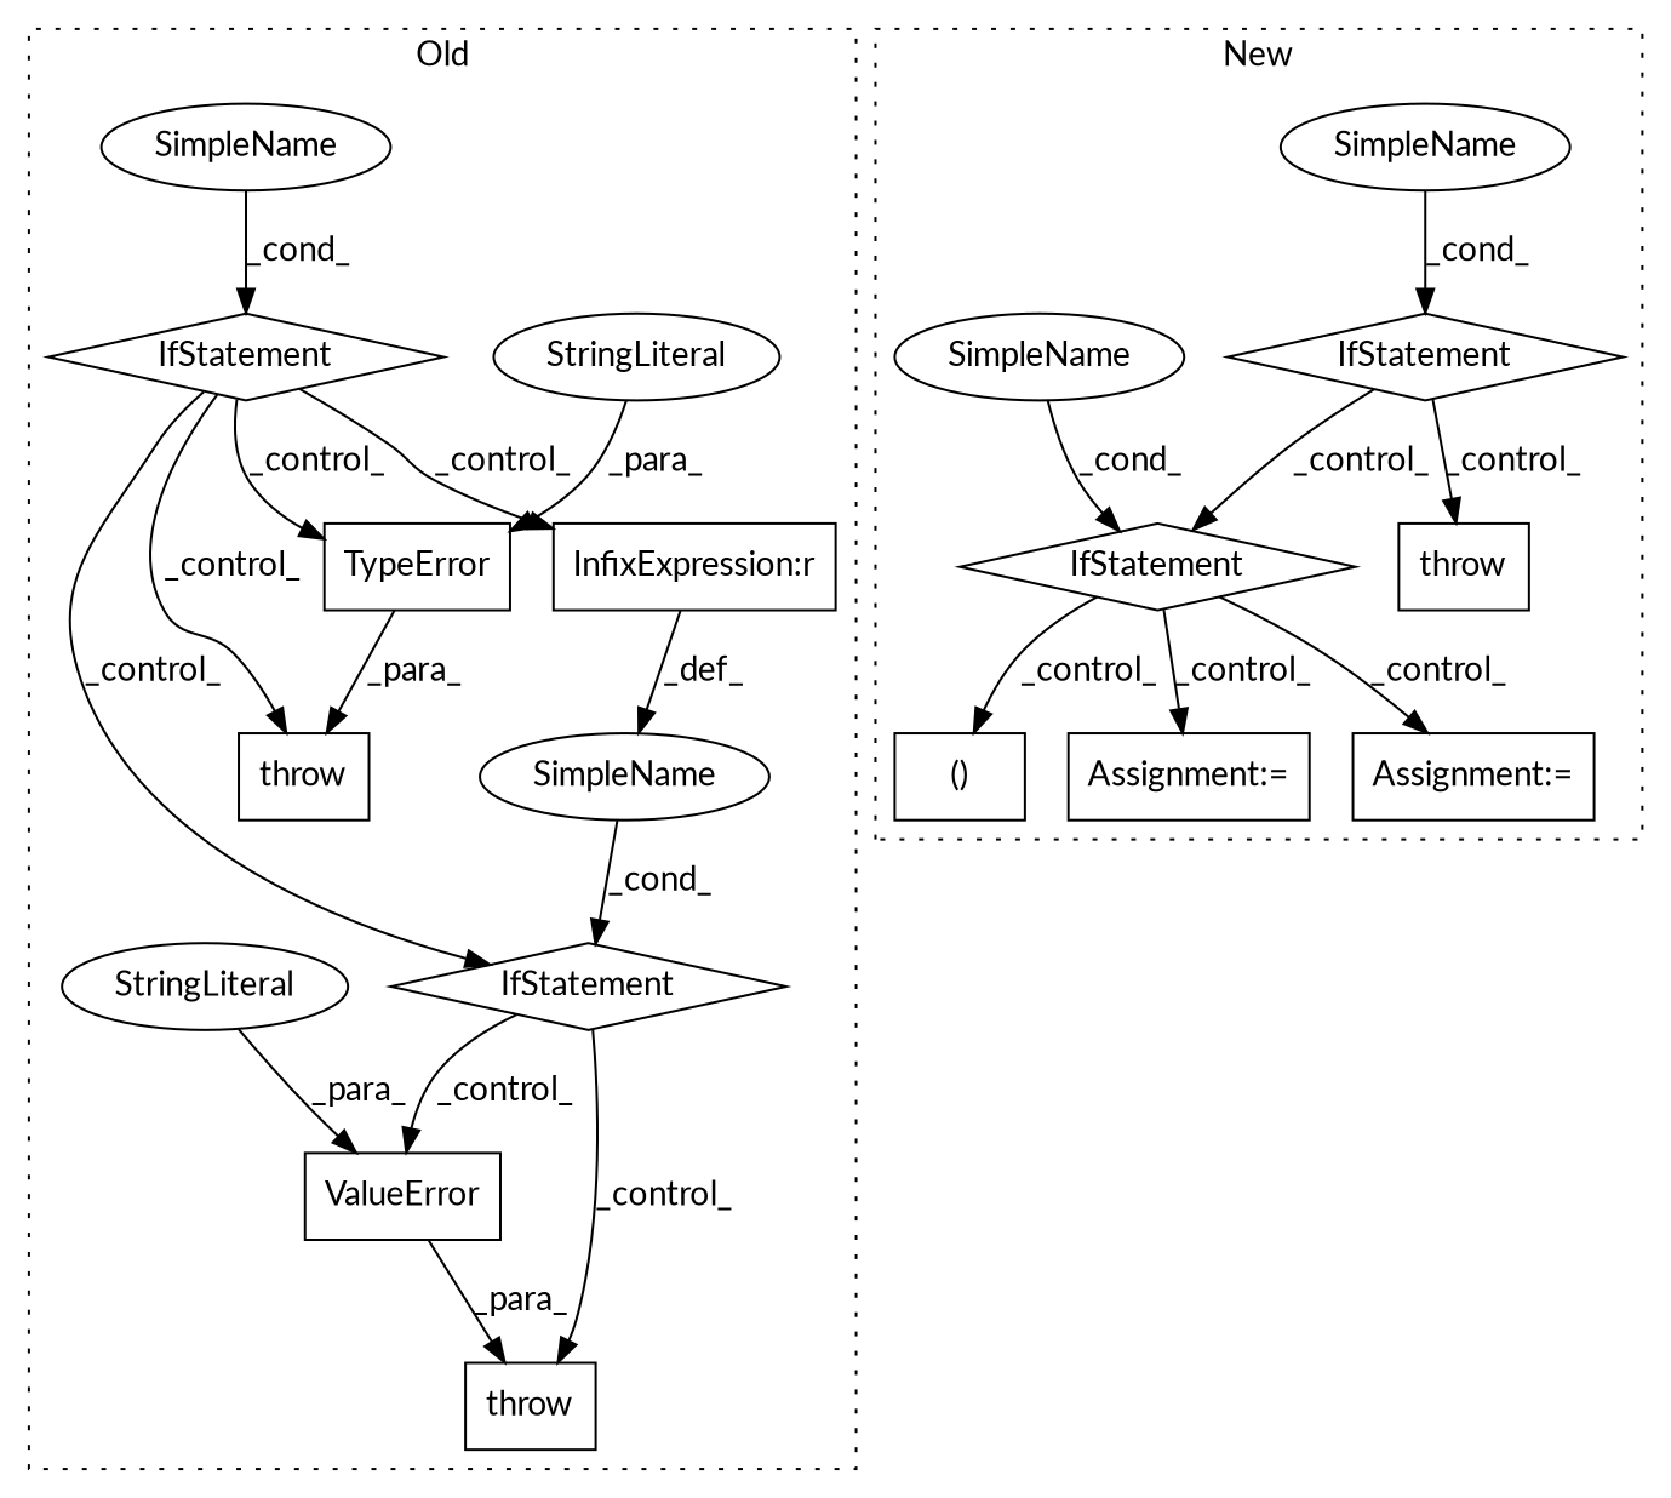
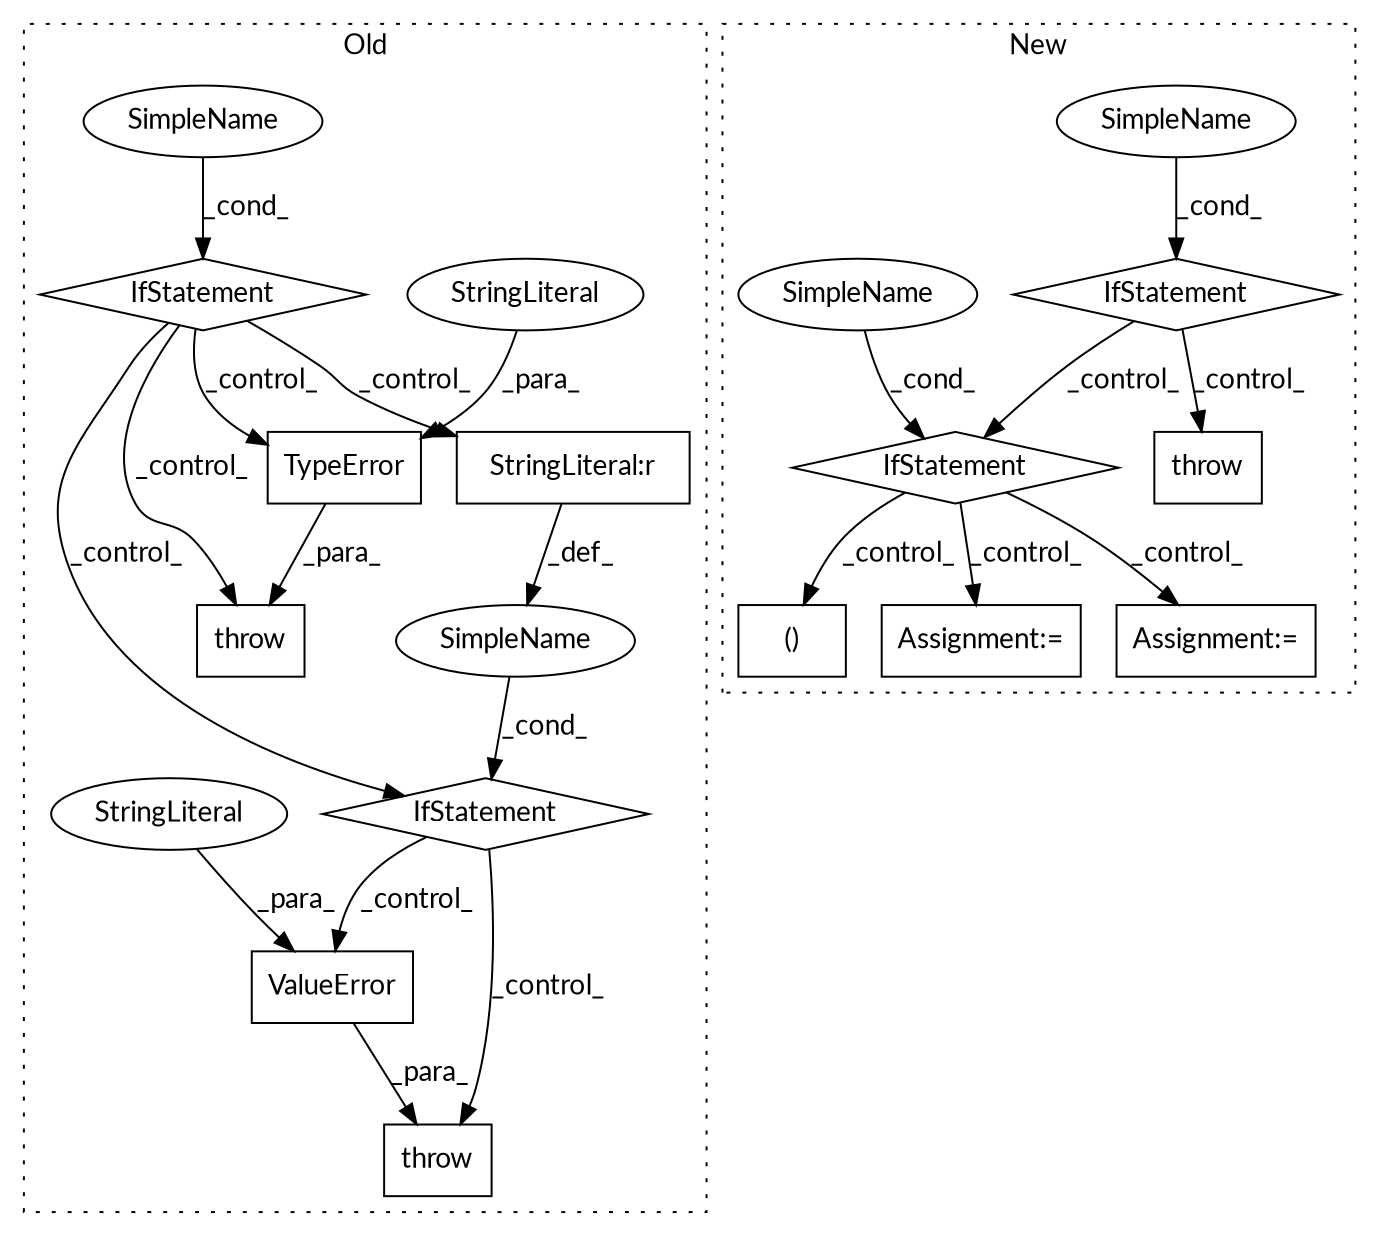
  digraph {
    fontname=Lato
    node [a=42 l="4,2" shape=box fontname=Lato]
    edge [fontname=Lato]
    n1 [a=32 l="10,1" label=TypeError s="3796,3842"]
    n2 [a=53 l=6 label=throw s=3790]
    n3 [label=SimpleName shape=ellipse l=""]
    n4 [a=25 label=IfStatement s="3739,3780" shape=diamond]
    n5 [a=45 l=36 label=StringLiteral s=3806 shape=ellipse]
    n6 [a=25 label=IfStatement s="3855,3879" shape=diamond]
    n7 [a=53 l=6 label=throw s=3889]
    n8 [label=SimpleName shape=ellipse l=""]
    n9 [a=32 l="11,1" label=ValueError s="3895,3942"]
    n10 [a=45 l=36 label=StringLiteral s=3906 shape=ellipse]
-   n11 [a=27 l=4 label="InfixExpression:r" s=3874]
+   n11 [a=27 l=4 label="StringLiteral:r" s=3874]
    n12 [a=25 label=IfStatement s="3814,3857" shape=diamond]
    n13 [a=7 l=2 label="Assignment:=" s=4159]
    n14 [label=SimpleName shape=ellipse l=""]
    n15 [a=7 l=1 label="Assignment:=" s=4232]
    n16 [a=53 l=6 label=throw s=3867]
    n17 [a=106 l=38 label="()" s=4121]
    n18 [a=25 label=IfStatement s="4096,4104" shape=diamond]
    n19 [l=4 label=SimpleName s=4100 shape=ellipse]
    subgraph cluster_1 {
      label=Old
      style=dotted
      n1
      n2
      n3
      n4
      n5
      n6
      n7
      n8
      n9
      n10
      n11
    }
    subgraph cluster_2 {
      label=New
      style=dotted
      n12
      n13
      n14
      n15
      n16
      n17
      n18
      n19
    }
    n1 -> n2 [label=_para_]
    n3 -> n4 [label=_cond_]
    n4 -> n1 [label=_control_]
    n4 -> n2 [label=_control_]
    n4 -> n6 [label=_control_]
    n4 -> n11 [label=_control_]
    n5 -> n1 [label=_para_]
    n6 -> n7 [label=_control_]
    n6 -> n9 [label=_control_]
    n8 -> n6 [label=_cond_]
    n9 -> n7 [label=_para_]
    n10 -> n9 [label=_para_]
    n11 -> n8 [label=_def_]
    n12 -> n16 [label=_control_]
    n12 -> n18 [label=_control_]
    n14 -> n12 [label=_cond_]
    n18 -> n13 [label=_control_]
    n18 -> n15 [label=_control_]
    n18 -> n17 [label=_control_]
    n19 -> n18 [label=_cond_]
  }
